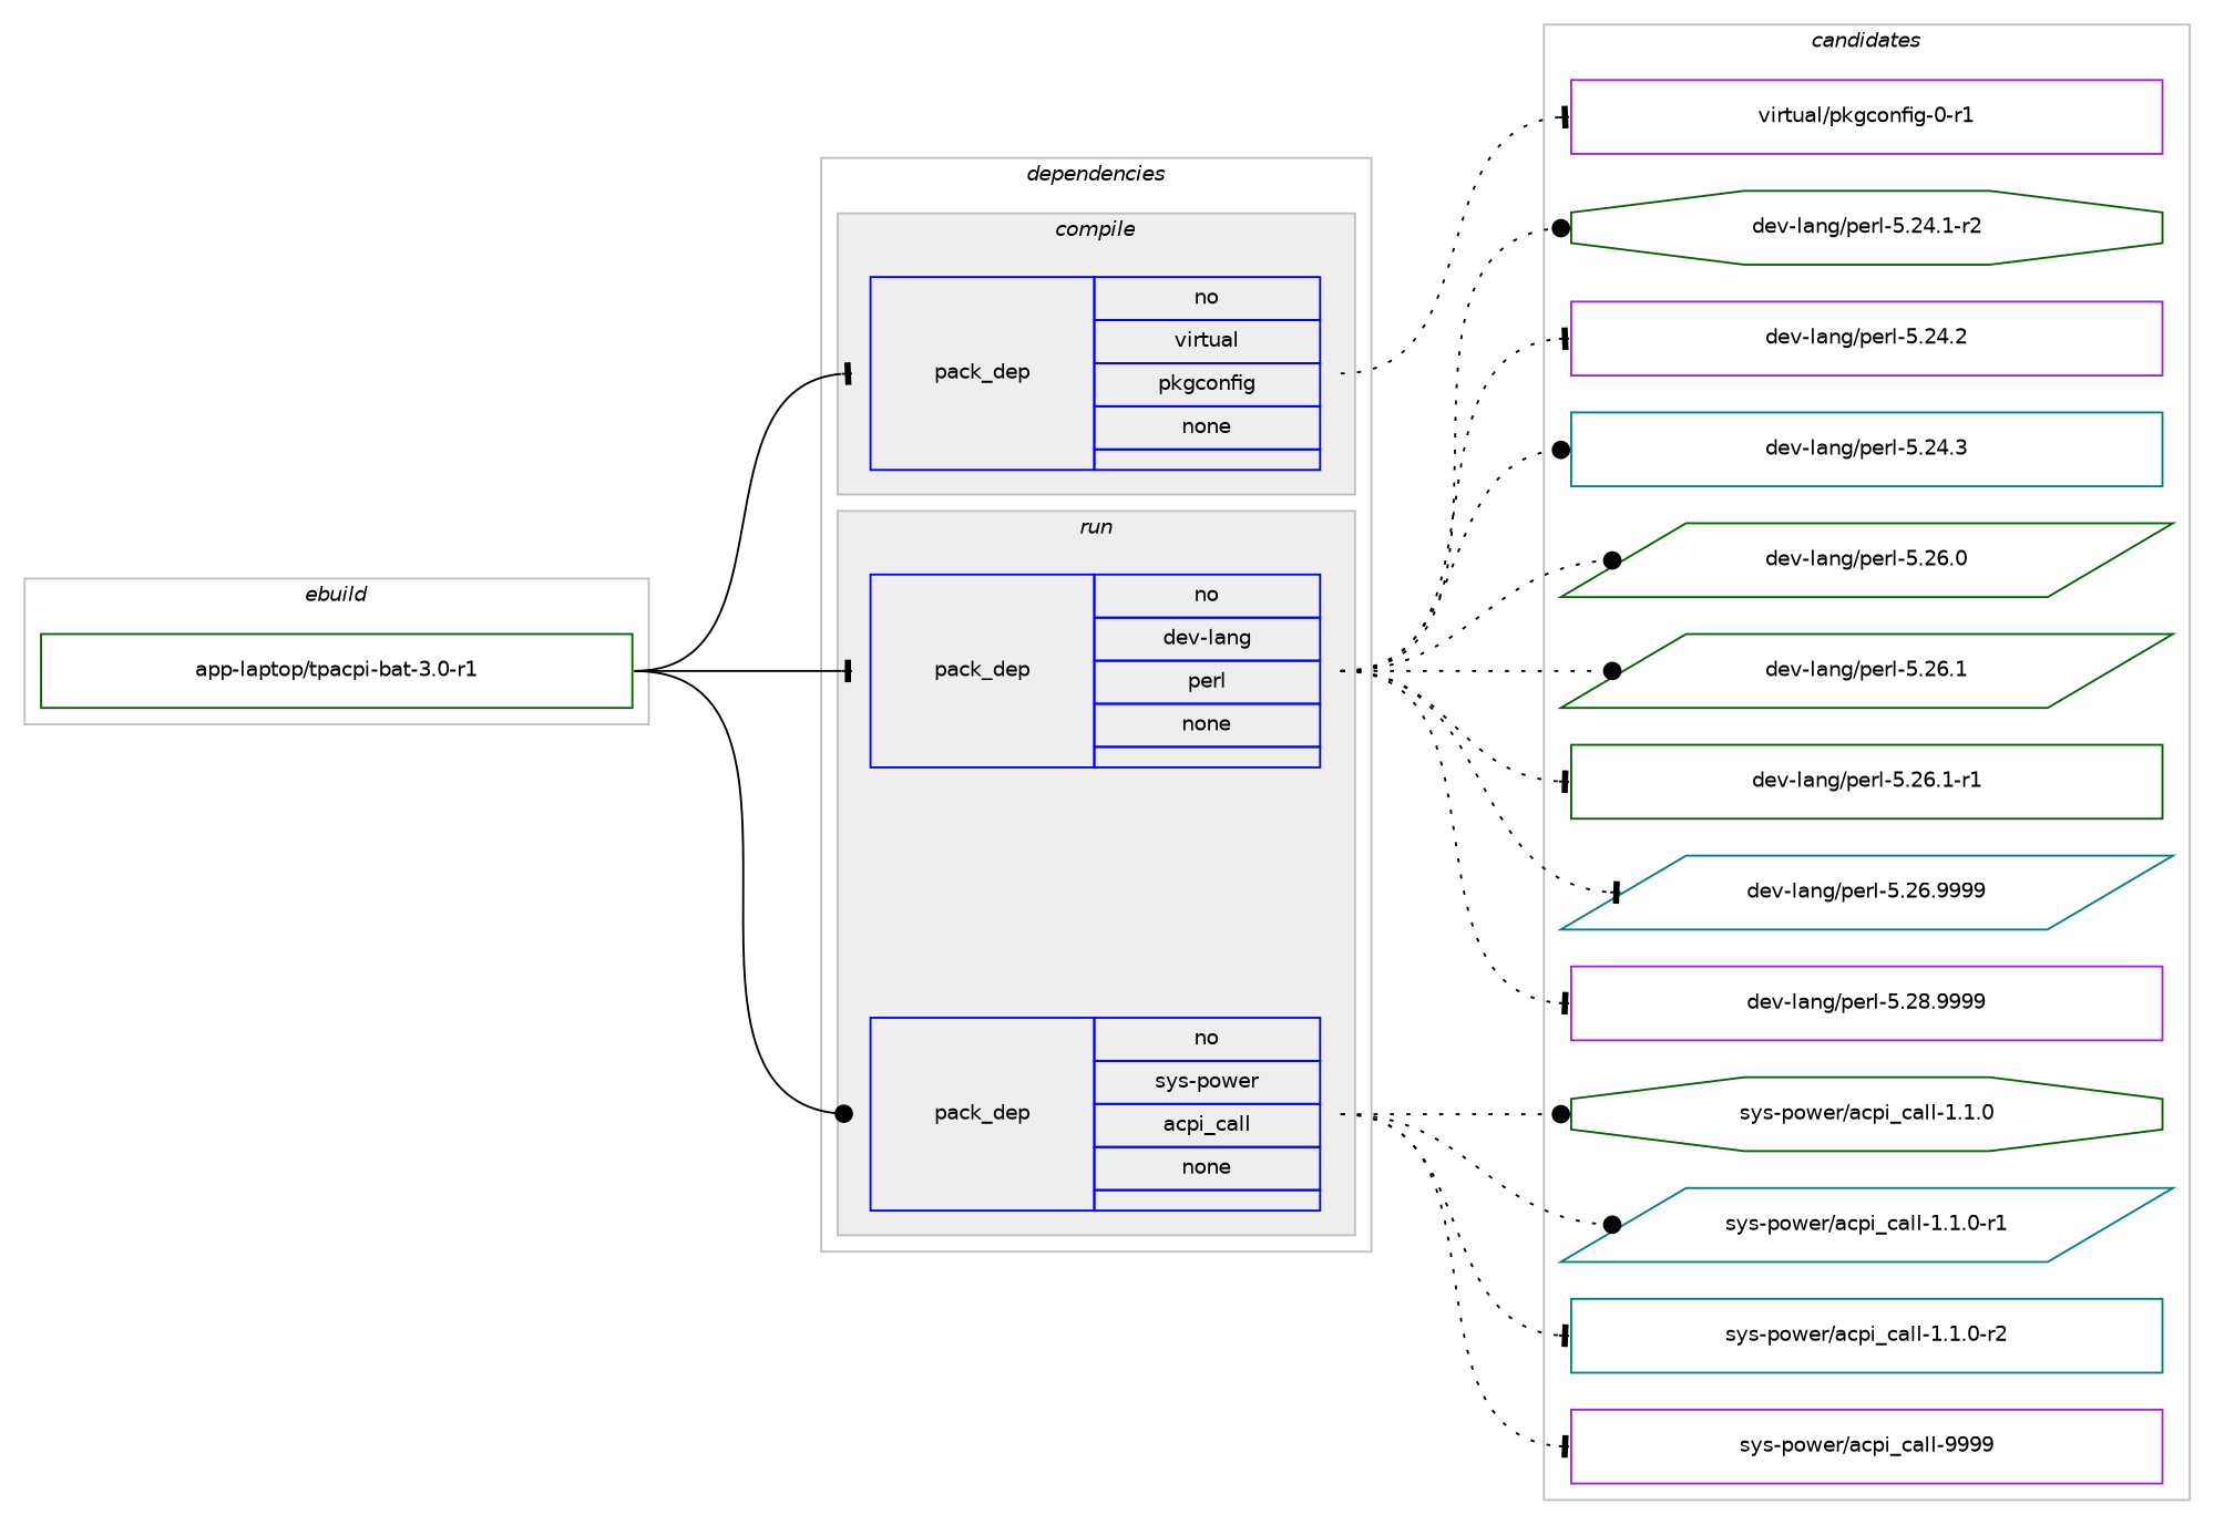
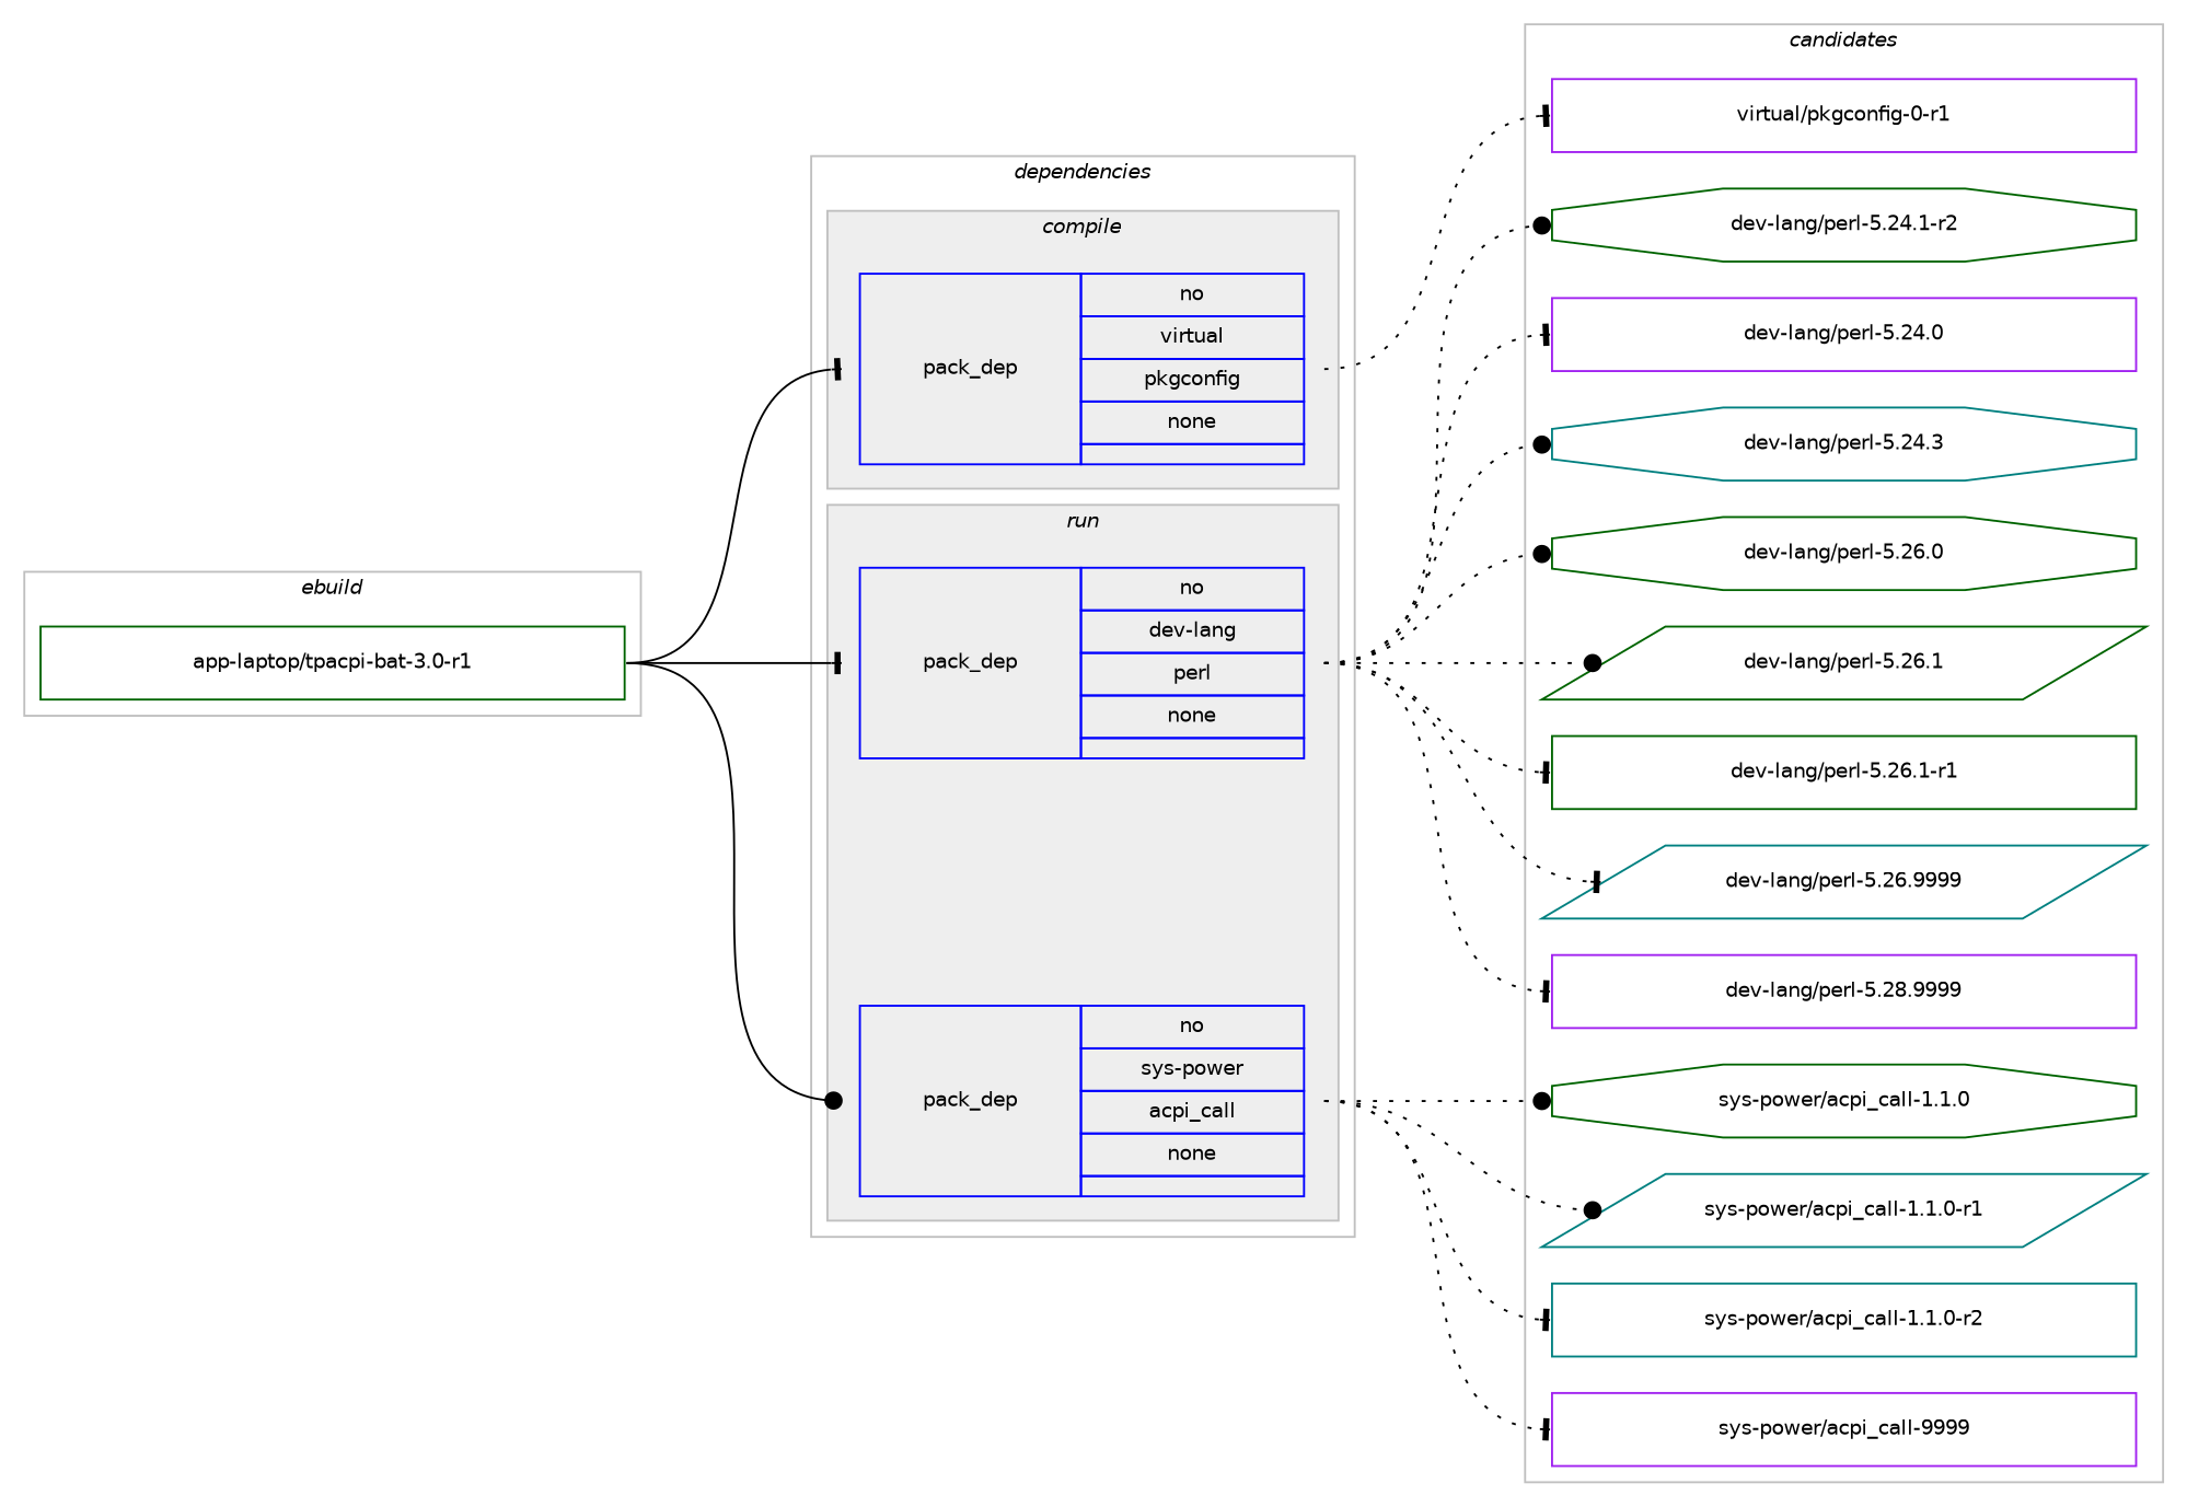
  digraph {
    compound=true
    concentrate=true
    fontname=Helvetica
    fontsize=10
    newrank=true
    rankdir=LR
    ranksep=1.5
    node [color=darkgreen fontname=Helvetica fontsize=10 shape=box]
    edge [arrowhead=tee headport=w style=dotted tailport=e weight=100]
    n1 [label="app-laptop/tpacpi-bat-3.0-r1" width=4]
    n2 [color=blue label=<<TABLE BORDER="0" CELLBORDER="1" CELLSPACING="0" CELLPADDING="4" WIDTH="220"><TR><TD ROWSPAN="6" CELLPADDING="30">pack_dep</TD></TR><TR><TD WIDTH="110">no</TD></TR><TR><TD>virtual</TD></TR><TR><TD>pkgconfig</TD></TR><TR><TD>none</TD></TR><TR><TD></TD></TR></TABLE>> shape=none]
    n3 [color=blue label=<<TABLE BORDER="0" CELLBORDER="1" CELLSPACING="0" CELLPADDING="4" WIDTH="220"><TR><TD ROWSPAN="6" CELLPADDING="30">pack_dep</TD></TR><TR><TD WIDTH="110">no</TD></TR><TR><TD>dev-lang</TD></TR><TR><TD>perl</TD></TR><TR><TD>none</TD></TR><TR><TD></TD></TR></TABLE>> shape=none]
    n4 [color=blue label=<<TABLE BORDER="0" CELLBORDER="1" CELLSPACING="0" CELLPADDING="4" WIDTH="220"><TR><TD ROWSPAN="6" CELLPADDING="30">pack_dep</TD></TR><TR><TD WIDTH="110">no</TD></TR><TR><TD>sys-power</TD></TR><TR><TD>acpi_call</TD></TR><TR><TD>none</TD></TR><TR><TD></TD></TR></TABLE>> shape=none]
    n5 [color=purple label="virtual/pkgconfig-0-r1" width=4]
    n6 [label="dev-lang/perl-5.24.1-r2" shape=octagon width=4]
-   n7 [color=purple label="dev-lang/perl-5.24.2" width=4]
-   n8 [color=teal label="dev-lang/perl-5.24.3" width=4]
-   n9 [label="dev-lang/perl-5.26.0" shape=parallelogram width=4]
+   n7 [color=purple label="dev-lang/perl-5.24.0" width=4]
+   n8 [color=teal label="dev-lang/perl-5.24.3" shape=octagon width=4]
+   n9 [label="dev-lang/perl-5.26.0" shape=octagon width=4]
    n10 [label="dev-lang/perl-5.26.1" shape=parallelogram width=4]
    n11 [label="dev-lang/perl-5.26.1-r1" width=4]
    n12 [color=teal label="dev-lang/perl-5.26.9999" shape=parallelogram width=4]
    n13 [color=purple label="dev-lang/perl-5.28.9999" width=4]
    n14 [label="sys-power/acpi_call-1.1.0" shape=octagon width=4]
    n15 [color=teal label="sys-power/acpi_call-1.1.0-r1" shape=parallelogram width=4]
    n16 [color=teal label="sys-power/acpi_call-1.1.0-r2" width=4]
    n17 [color=purple label="sys-power/acpi_call-9999" width=4]
    subgraph cluster_1 {
      color=gray
      label=<<i>ebuild</i>>
      rank=same
      n1
    }
    subgraph cluster_2 {
      color=gray
      label=<<i>dependencies</i>>
      subgraph cluster_3 {
        color=gray
        fillcolor="#eeeeee"
        label=<<i>compile</i>>
        style=filled
        subgraph sub_4 {
          color=gray
          fillcolor="#eeeeee"
          label=<<i>compile</i>>
          style=filled
          n2
        }
      }
      subgraph cluster_5 {
        color=gray
        fillcolor="#eeeeee"
        label=<<i>compile and run</i>>
        style=filled
      }
      subgraph cluster_6 {
        color=gray
        fillcolor="#eeeeee"
        label=<<i>run</i>>
        style=filled
        subgraph sub_7 {
          color=gray
          fillcolor="#eeeeee"
          label=<<i>run</i>>
          style=filled
          n3
        }
        subgraph sub_8 {
          color=gray
          fillcolor="#eeeeee"
          label=<<i>run</i>>
          style=filled
          n4
        }
      }
    }
    subgraph cluster_9 {
      color=gray
      label=<<i>candidates</i>>
      rank=same
      subgraph sub_10 {
        color=black
        label=<<i>candidates</i>>
        nodesep=1
        rank=same
        n5
      }
      subgraph sub_11 {
        color=black
        label=<<i>candidates</i>>
        nodesep=1
        rank=same
        n6
        n7
        n8
        n9
        n10
        n11
        n12
        n13
      }
      subgraph sub_12 {
        color=black
        label=<<i>candidates</i>>
        nodesep=1
        rank=same
        n14
        n15
        n16
        n17
      }
    }
    n1 -> n2 [style=solid weight=20]
    n1 -> n3 [style=solid weight=20]
    n1 -> n4 [arrowhead=dot style=solid weight=20]
    n2 -> n5
    n3 -> n6 [arrowhead=dot]
    n3 -> n7
    n3 -> n8 [arrowhead=dot]
    n3 -> n9 [arrowhead=dot]
    n3 -> n10 [arrowhead=dot]
    n3 -> n11
    n3 -> n12
    n3 -> n13
    n4 -> n14 [arrowhead=dot]
    n4 -> n15 [arrowhead=dot]
    n4 -> n16
    n4 -> n17
  }
